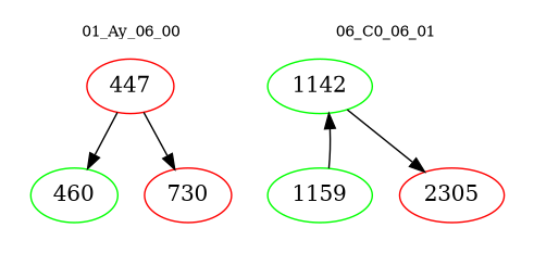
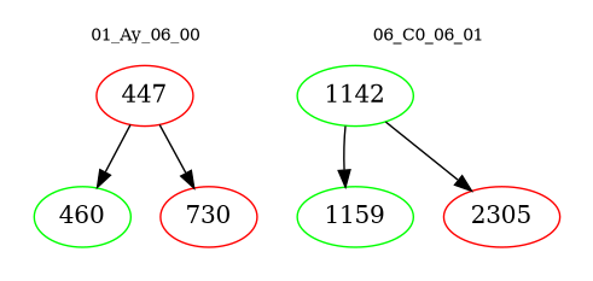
  digraph {
    node [color=red]
    edge [color=black]
    n1 [label=447]
    n2 [color=green label=460]
    n3 [label=730]
    n4 [color=green label=1142]
    n5 [color=green label=1159]
    n6 [label=2305]
    subgraph cluster_1 {
      color=white
      fontsize=10
      label="01_Ay_06_00"
      n1
      n2
      n3
    }
    subgraph cluster_2 {
      color=white
      fontsize=10
      label="06_C0_06_01"
      n4
      n5
      n6
    }
    n1 -> n2
    n1 -> n3
-   n5 -> n4
+   n4 -> n5
    n4 -> n6
  }
